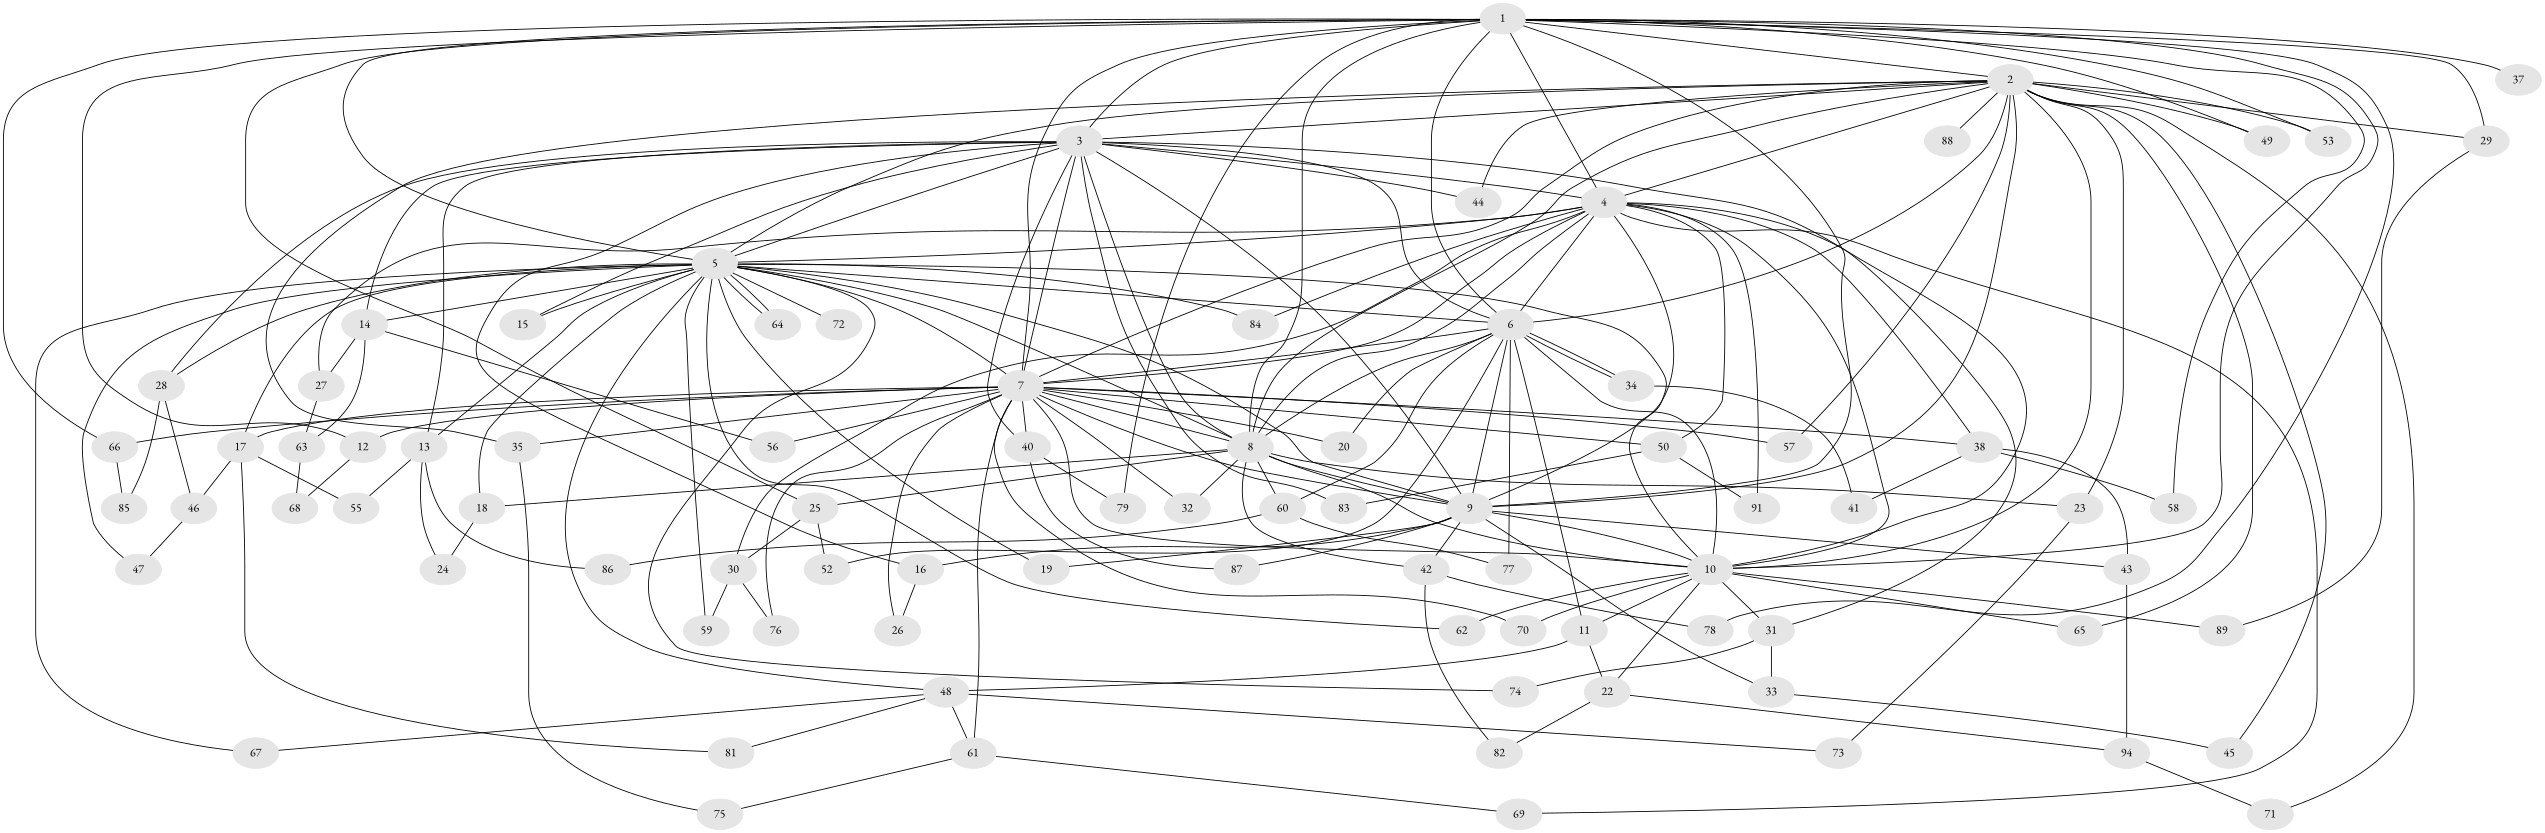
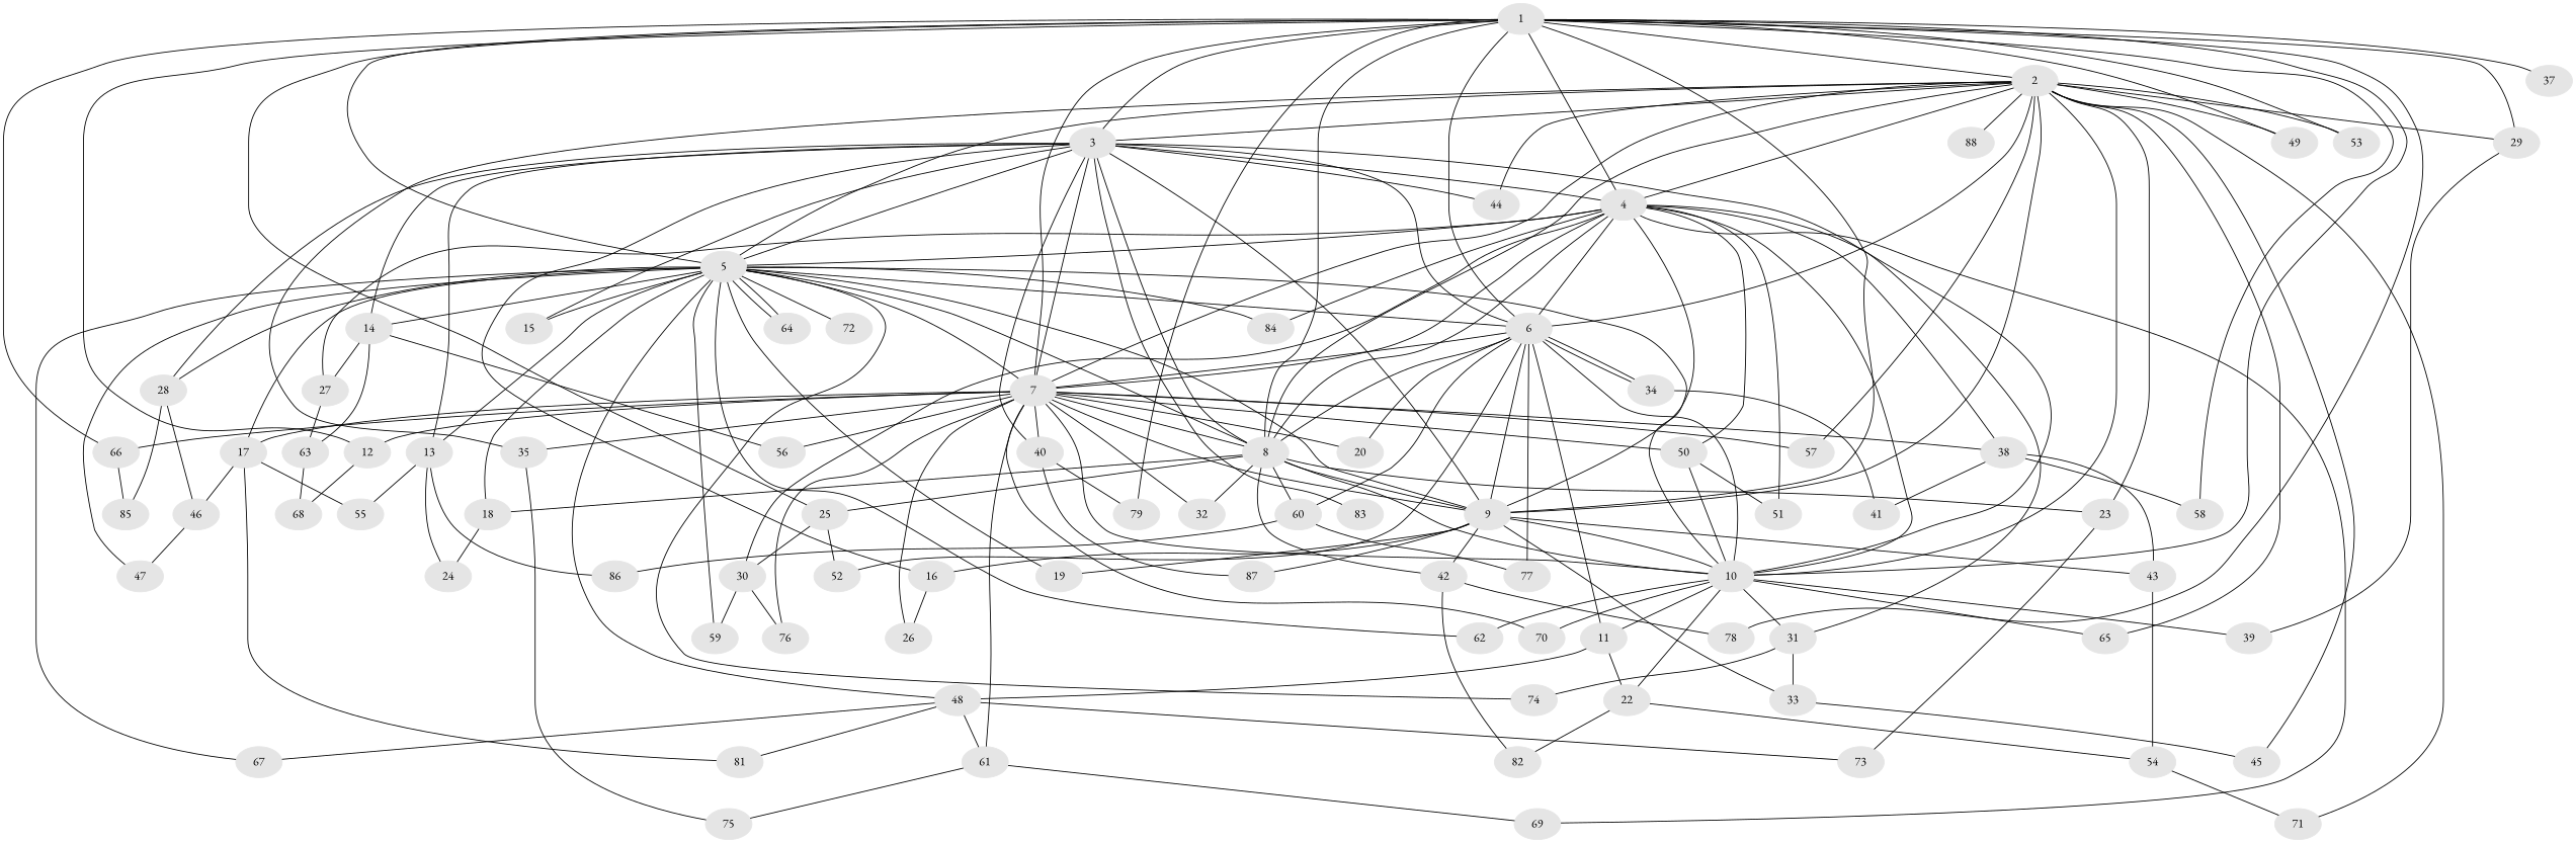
  graph {
    fontname="EB Garamond"
    node [color=gray90 fontname="EB Garamond" style=filled]
    edge [fontname="EB Garamond"]
    1
    2
    3
    4
    5
    6
    7
    8
    9
    10
    12
    25
    29
    37
    49
    53
    58
    66
    78
    79
    23
    35
    44
    45
    57
    65
    71
    88
    13
    14
    15
    16
    28
    40
    83
    27
    30
    31
    38
    50
-   51 [label=91]
+   51
    69
    84
    17
    18
    19
    47
    48
    59
    62
    64
    67
    72
    74
    11
    20
    34
    52
    60
    77
    26
    32
    56
    61
    70
    76
    42
    33
    43
    87
    22
-   39 [label=89]
+   39
    68
    85
    73
    75
    24
    55
    86
    63
    46
    41
    81
    82
-   54 [label=94]
+   54
    1 -- 2
    1 -- 3
    1 -- 4
    1 -- 5
    1 -- 6
    1 -- 7
    1 -- 8
    1 -- 9
    1 -- 10
    1 -- 12
    1 -- 25
    1 -- 29
    1 -- 37
    1 -- 49
    1 -- 53
    1 -- 58
    1 -- 66
    1 -- 78
    1 -- 79
    2 -- 3
    2 -- 4
    2 -- 5
    2 -- 6
    2 -- 7
    2 -- 8
    2 -- 9
    2 -- 10
    2 -- 29
    2 -- 49
    2 -- 53
    2 -- 23
    2 -- 35
    2 -- 44
    2 -- 45
    2 -- 57
    2 -- 65
    2 -- 71
    2 -- 88
    3 -- 4
    3 -- 5
    3 -- 6
    3 -- 7
    3 -- 8
    3 -- 9
    3 -- 10
    3 -- 44
    3 -- 13
    3 -- 14
    3 -- 15
    3 -- 16
    3 -- 28
    3 -- 40
    3 -- 83
    4 -- 5
    4 -- 6
    4 -- 7
    4 -- 8
    4 -- 9
    4 -- 10
    4 -- 27
    4 -- 30
    4 -- 31
    4 -- 38
    4 -- 50
    4 -- 51
    4 -- 69
    4 -- 84
    5 -- 6
    5 -- 7
    5 -- 8
    5 -- 9
    5 -- 10
    5 -- 13
    5 -- 14
    5 -- 15
    5 -- 28
    5 -- 84
    5 -- 17
    5 -- 18
    5 -- 19
    5 -- 47
    5 -- 48
    5 -- 59
    5 -- 62
    5 -- 64
    5 -- 64
    5 -- 67
    5 -- 72
    5 -- 74
    6 -- 7
    6 -- 8
    6 -- 9
    6 -- 10
    6 -- 11
    6 -- 20
    6 -- 34
    6 -- 34
    6 -- 52
    6 -- 60
    6 -- 77
    7 -- 8
    7 -- 9
    7 -- 10
    7 -- 12
    7 -- 66
    7 -- 35
    7 -- 57
    7 -- 40
    7 -- 38
    7 -- 50
    7 -- 17
    7 -- 20
    7 -- 26
    7 -- 32
    7 -- 56
    7 -- 61
    7 -- 70
    7 -- 76
    8 -- 9
    8 -- 10
    8 -- 25
    8 -- 23
    8 -- 18
    8 -- 60
    8 -- 32
    8 -- 42
    9 -- 10
    9 -- 16
    9 -- 19
    9 -- 42
    9 -- 33
    9 -- 43
    9 -- 87
    10 -- 65
    10 -- 31
    10 -- 62
    10 -- 11
    10 -- 70
    10 -- 22
    10 -- 39
    12 -- 68
    25 -- 30
    25 -- 52
    29 -- 39
    66 -- 85
    23 -- 73
    35 -- 75
    13 -- 24
    13 -- 55
    13 -- 86
    14 -- 27
    14 -- 56
    14 -- 63
    16 -- 26
    28 -- 85
    28 -- 46
    40 -- 79
    40 -- 87
    27 -- 63
    30 -- 59
    30 -- 76
    31 -- 74
    31 -- 33
    38 -- 58
    38 -- 43
    38 -- 41
-   50 -- 83
+   50 -- 10
    50 -- 51
    17 -- 55
    17 -- 46
    17 -- 81
    18 -- 24
    48 -- 67
    48 -- 61
    48 -- 73
    48 -- 81
    11 -- 48
    11 -- 22
    34 -- 41
    60 -- 77
    60 -- 86
    61 -- 69
    61 -- 75
    42 -- 78
    42 -- 82
    33 -- 45
    43 -- 54
    22 -- 82
    22 -- 54
    63 -- 68
    46 -- 47
    54 -- 71
  }
